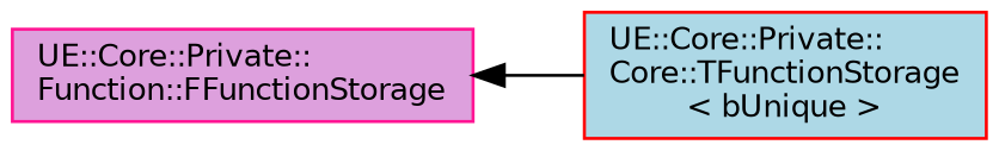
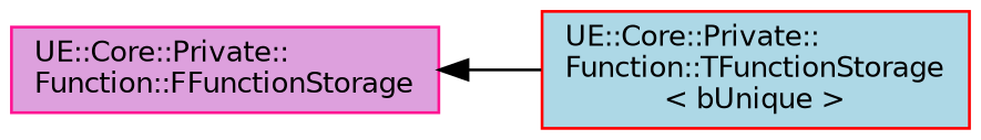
  digraph {
    rankdir=LR
    node [fontname=Helvetica fontsize=10 shape=box style=filled]
    n1 [color=deeppink fillcolor=plum height=0.2 label="UE::Core::Private::\lFunction::FFunctionStorage" width=0.4]
-   n2 [color=red fillcolor=lightblue height=0.2 label="UE::Core::Private::\lCore::TFunctionStorage\l\< bUnique \>" width=0.4]
+   n2 [color=red fillcolor=lightblue height=0.2 label="UE::Core::Private::\lFunction::TFunctionStorage\l\< bUnique \>" width=0.4]
    n1 -> n2 [color=black dir=back fontname=Helvetica fontsize=10 labelfontname=Helvetica labelfontsize=10 style=solid]
  }
